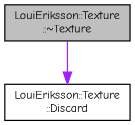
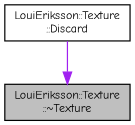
  digraph {
    rankdir=TB
    fontname="Comic Neue"
    node [color=black fontname="Comic Neue" fontsize=10 shape=box style=filled]
    n1 [fillcolor=grey75 fontcolor=black height=0.2 label="LouiEriksson::Texture\l::~Texture" width=0.4]
    n2 [fillcolor=white height=0.2 label="LouiEriksson::Texture\l::Discard" width=0.4]
-   n1 -> n2 [color=purple fontname="Comic Neue" fontsize=10 labelfontname=Helvetica labelfontsize=10 style=solid]
+   n2 -> n1 [color=purple fontname="Comic Neue" fontsize=10 labelfontname=Helvetica labelfontsize=10 style=solid]
  }
